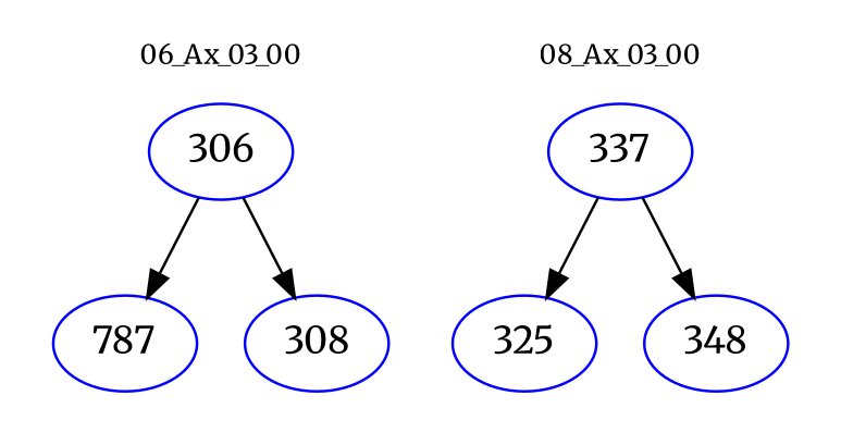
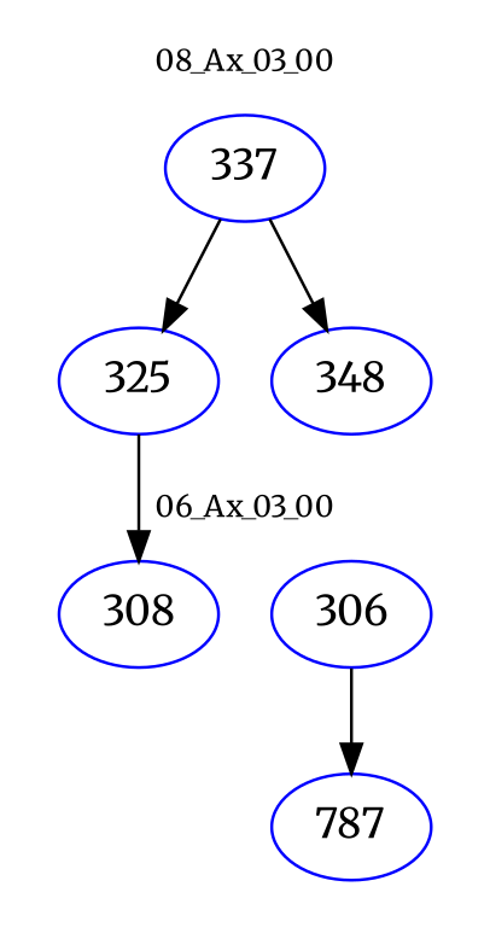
  digraph {
    fontname=Merriweather
    node [color=blue fontname=Merriweather]
    edge [color=black fontname=Merriweather]
    n1 [label=306]
    n2 [label=787]
    n3 [label=308]
    n4 [label=337]
    n5 [label=325]
    n6 [label=348]
    subgraph cluster_1 {
      color=white
      fontsize=10
      label="06_Ax_03_00"
      n1
      n2
      n3
    }
    subgraph cluster_2 {
      color=white
      fontsize=10
      label="08_Ax_03_00"
      n4
      n5
      n6
    }
    n1 -> n2
-   n1 -> n3
+   n5 -> n3
    n4 -> n5
    n4 -> n6
  }
